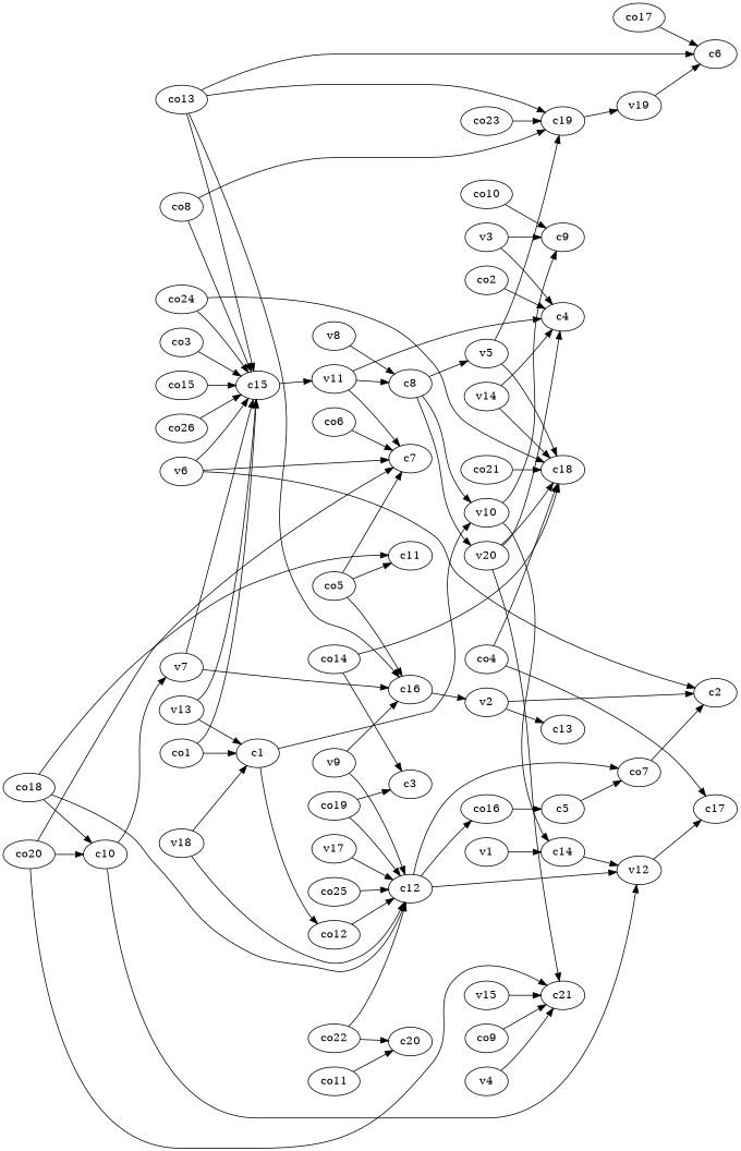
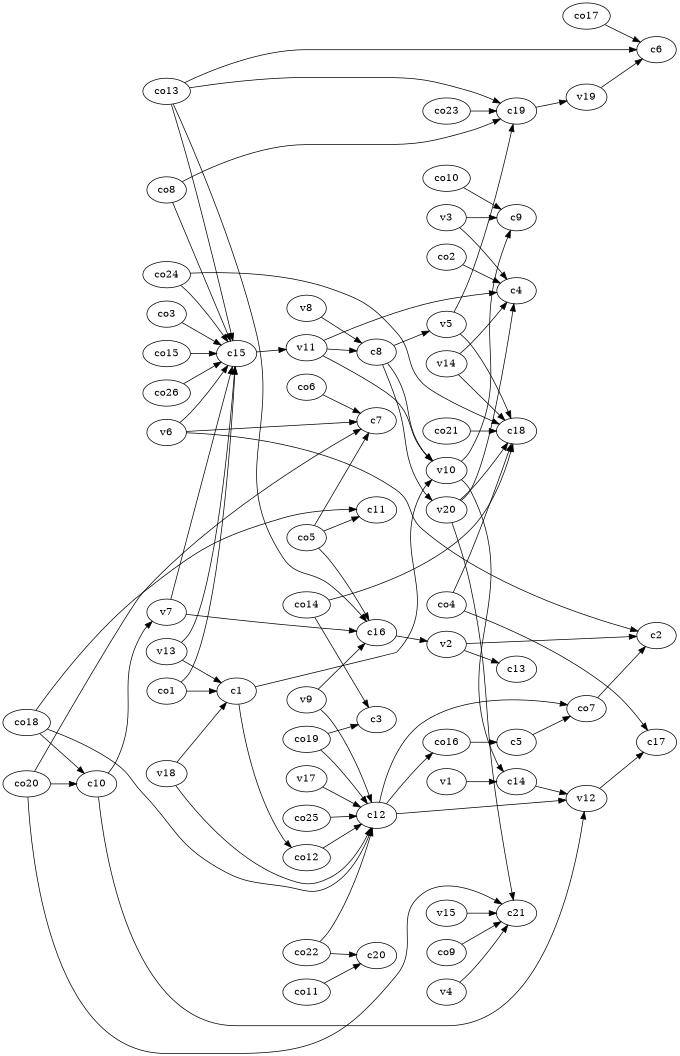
  strict digraph {
    rankdir=LR
    edge [weight=1]
    c1
    v10
    co12
    c14
    c9
    c12
    c5
    co7
    c2
    c8
    v5
    v20
    c19
    c18
    c4
    c21
    c10
    v7
    v12
    c15
    c16
    c17
    co16
    v11
    c7
    v2
    c13
    v19
    co20
    v1
    v3
    v4
    v6
    v8
    v9
    v13
    v14
    v15
    v17
    v18
    c6
    co1
    co2
    co3
    co4
    co5
    c11
    co6
    co8
    co9
    co10
    co11
    c20
    co13
    co14
    c3
    co15
    co17
    co18
    co19
    co21
    co22
    co23
    co24
    co25
    co26
    c1 -> v10
    c1 -> co12
    v10 -> c14
    v10 -> c9
    co12 -> c12
    c14 -> v12
    c12 -> co7
    c12 -> v12
    c12 -> co16
    c5 -> co7
    co7 -> c2
    c8 -> v10
    c8 -> v5
    c8 -> v20
    v5 -> c19
    v5 -> c18
    v20 -> c18
    v20 -> c4
    v20 -> c21
    c19 -> v19
    c10 -> v7
    c10 -> v12
    v7 -> c15
    v7 -> c16
    v12 -> c17
    c15 -> v11
    c16 -> v2
    co16 -> c5
    v11 -> c8
    v11 -> c4
-   v11 -> c7
+   v11 -> v10
    v2 -> c2
    v2 -> c13
    v19 -> c6
    co20 -> c21
    co20 -> c10
    co20 -> c7
    v1 -> c14
    v3 -> c9
    v3 -> c4
    v4 -> c21
    v6 -> c2
    v6 -> c15
    v6 -> c7
    v8 -> c8
    v9 -> c12
    v9 -> c16
    v13 -> c1
    v13 -> c15
    v14 -> c18
    v14 -> c4
    v15 -> c21
    v17 -> c12
    v18 -> c1
    v18 -> c12
    co1 -> c1
    co1 -> c15
    co2 -> c4
    co3 -> c15
    co4 -> c18
    co4 -> c17
    co5 -> c16
    co5 -> c7
    co5 -> c11
    co6 -> c7
    co8 -> c19
    co8 -> c15
    co9 -> c21
    co10 -> c9
    co11 -> c20
    co13 -> c19
    co13 -> c15
    co13 -> c16
    co13 -> c6
    co14 -> c18
    co14 -> c3
    co15 -> c15
    co17 -> c6
    co18 -> c12
    co18 -> c10
    co18 -> c11
    co19 -> c12
    co19 -> c3
    co21 -> c18
    co22 -> c12
    co22 -> c20
    co23 -> c19
    co24 -> c18
    co24 -> c15
    co25 -> c12
    co26 -> c15
  }
